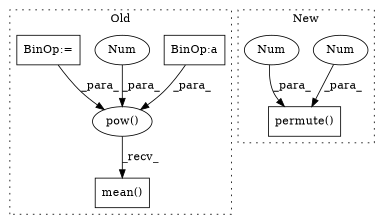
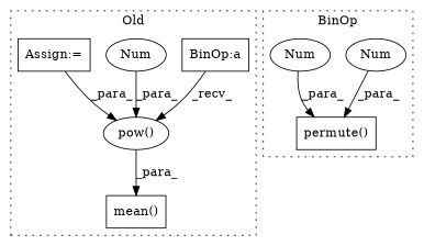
  digraph {
    node [a=75 l=1 shape=ellipse]
    n1 [l="23,1" label="pow()" s="4058,4082"]
    n2 [a=82 l=3 label="BinOp:a" s=4071 shape=box]
    n3 [a=76 label=Num s=4081]
    n4 [l=32 label="mean()" s=4058 shape=box]
-   n5 [a=68 l=3 label="BinOp:=" s=2957 shape=box]
+   n5 [a=68 l=3 label="Assign:=" s=2957 shape=box]
    n6 [l="30,1" label="permute()" s="5785,5818" shape=box]
    n7 [a=76 label=Num s=5815]
    n8 [a=76 label=Num s=5817]
    subgraph cluster_1 {
      label=Old
      style=dotted
      n1
      n2
      n3
      n4
      n5
    }
    subgraph cluster_2 {
-     label=New
+     label=BinOp
      style=dotted
      n6
      n7
      n8
    }
-   n1 -> n4 [label=_recv_]
-   n2 -> n1 [label=_para_]
+   n1 -> n4 [label=_para_]
+   n2 -> n1 [label=_recv_]
    n3 -> n1 [label=_para_]
    n5 -> n1 [label=_para_]
    n7 -> n6 [label=_para_]
    n8 -> n6 [label=_para_]
  }
